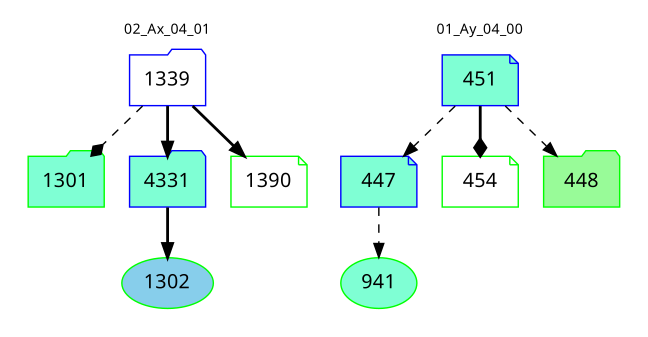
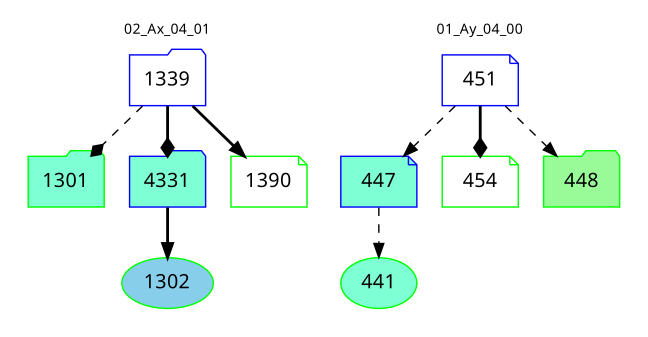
  digraph {
    fontname="Noto Sans"
    node [color=green fillcolor=aquamarine fontname="Noto Sans" shape=folder style=filled]
    edge [arrowhead=normal color=black fontname="Noto Sans" style=dashed]
    n1 [color=blue fillcolor=white label=1339]
    n2 [label=1301]
    n3 [color=blue label=4331]
    n4 [fillcolor=white label=1390 shape=note]
    n5 [fillcolor=skyblue label=1302 shape=ellipse]
-   n6 [color=blue label=451 shape=note]
+   n6 [color=blue fillcolor=white label=451 shape=note]
    n7 [color=blue label=447 shape=note]
    n8 [fillcolor=white label=454 shape=note]
    n9 [fillcolor=palegreen label=448]
-   n10 [label=941 shape=ellipse]
+   n10 [label=441 shape=ellipse]
    subgraph cluster_1 {
      color=white
      fontsize=10
      label="02_Ax_04_01"
      n1
      n2
      n3
      n4
      n5
    }
    subgraph cluster_2 {
      color=white
      fontsize=10
      label="01_Ay_04_00"
      n6
      n7
      n8
      n9
      n10
    }
    n1 -> n2 [arrowhead=diamond]
-   n1 -> n3 [style=bold]
+   n1 -> n3 [arrowhead=diamond style=bold]
    n1 -> n4 [style=bold]
    n3 -> n5 [style=bold]
    n6 -> n7
    n6 -> n8 [arrowhead=diamond style=bold]
    n6 -> n9
    n7 -> n10
  }
